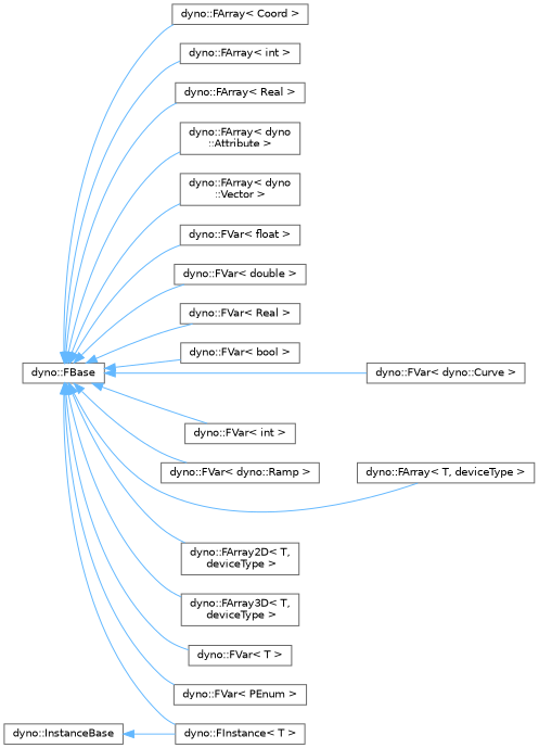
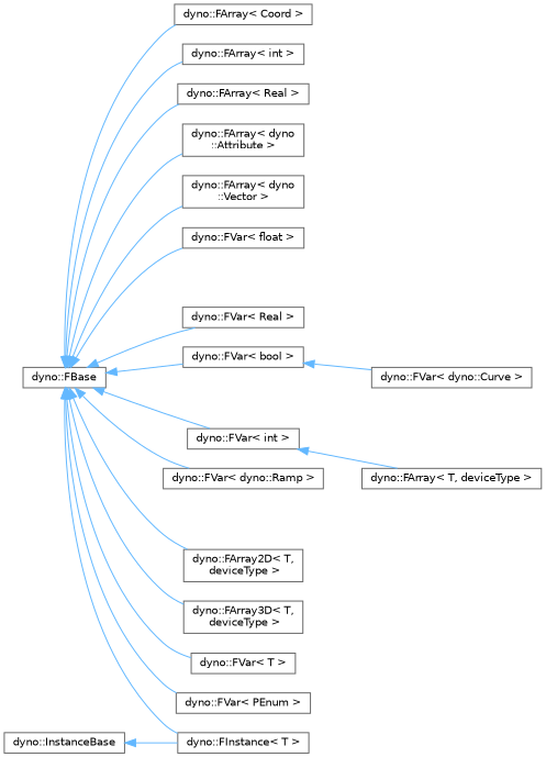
  digraph {
    rankdir=LR
    node [color=grey40 fillcolor=white fontname=Helvetica fontsize=10 shape=box style=filled]
    edge [color=steelblue1 dir=back fontname=Helvetica fontsize=10 labelfontname=Helvetica labelfontsize=10 style=solid]
    n1 [height=0.2 label="dyno::FBase" width=0.4]
    n2 [height=0.2 label="dyno::FArray\< Coord \>" width=0.4]
    n3 [height=0.2 label="dyno::FArray\< int \>" width=0.4]
    n4 [height=0.2 label="dyno::FArray\< Real \>" width=0.4]
    n5 [height=0.2 label="dyno::FArray\< dyno\l::Attribute \>" width=0.4]
    n6 [height=0.2 label="dyno::FArray\< dyno\l::Vector \>" width=0.4]
    n7 [height=0.2 label="dyno::FVar\< float \>" width=0.4]
-   n8 [height=0.2 label="dyno::FVar\< double \>" width=0.4]
    n9 [height=0.2 label="dyno::FVar\< Real \>" width=0.4]
    n10 [height=0.2 label="dyno::FVar\< bool \>" width=0.4]
    n11 [height=0.2 label="dyno::FVar\< int \>" width=0.4]
    n12 [height=0.2 label="dyno::FVar\< dyno::Curve \>" width=0.4]
    n13 [height=0.2 label="dyno::FVar\< dyno::Ramp \>" width=0.4]
    n14 [height=0.2 label="dyno::FArray\< T, deviceType \>" width=0.4]
    n15 [height=0.2 label="dyno::FArray2D\< T,\l deviceType \>" width=0.4]
    n16 [height=0.2 label="dyno::FArray3D\< T,\l deviceType \>" width=0.4]
    n17 [height=0.2 label="dyno::FVar\< T \>" width=0.4]
    n18 [height=0.2 label="dyno::FVar\< PEnum \>" width=0.4]
    n19 [height=0.2 label="dyno::FInstance\< T \>" width=0.4]
    n20 [height=0.2 label="dyno::InstanceBase" width=0.4]
    n1 -> n2
    n1 -> n3
    n1 -> n4
    n1 -> n5
    n1 -> n6
    n1 -> n7
-   n1 -> n8
    n1 -> n9
    n1 -> n10
    n1 -> n11
-   n1 -> n12
+   n10 -> n12
    n1 -> n13
-   n1 -> n14
+   n11 -> n14
    n1 -> n15
    n1 -> n16
    n1 -> n17
    n1 -> n18
    n1 -> n19
    n20 -> n19
  }
